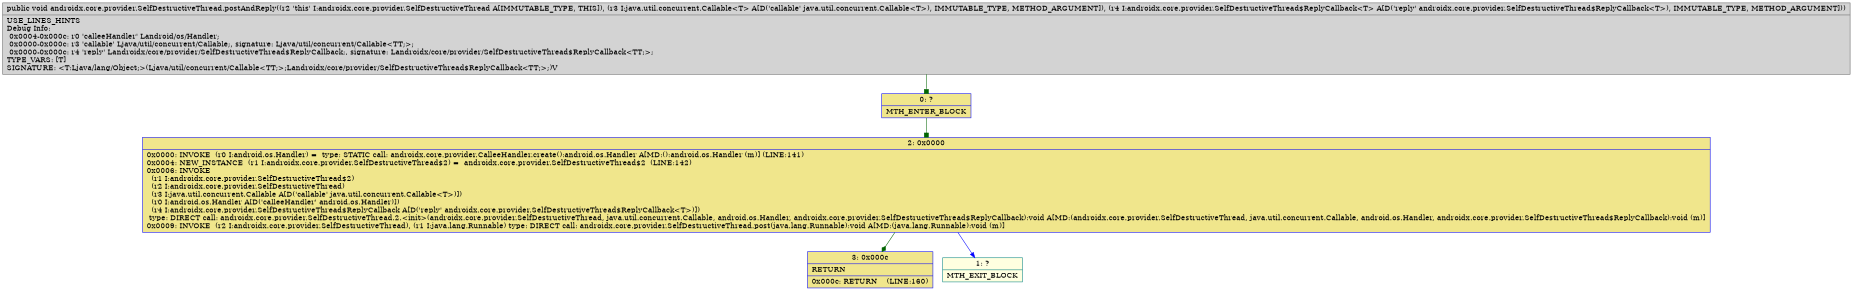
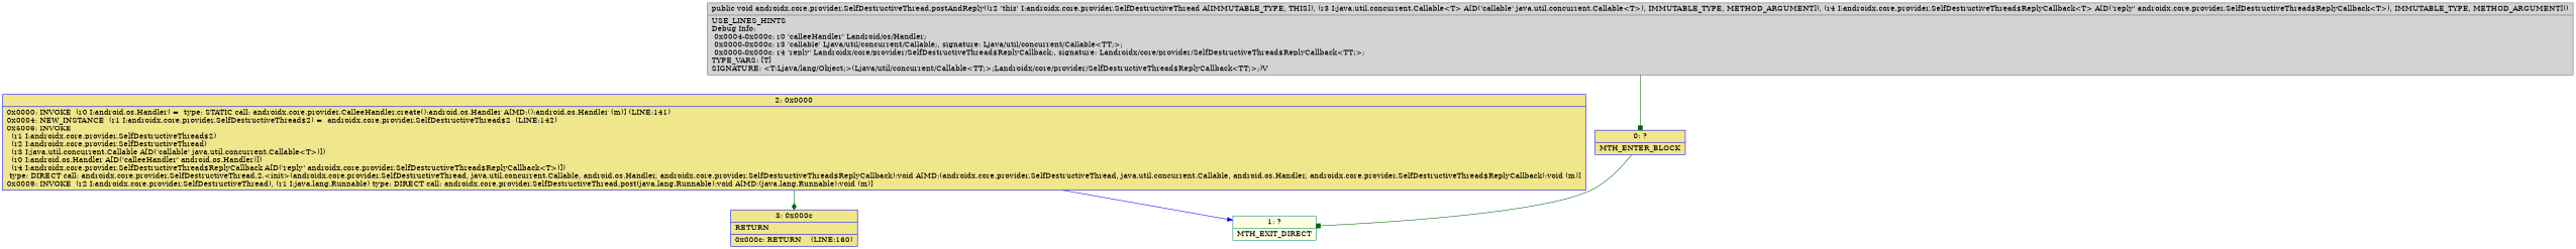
  digraph {
    node [color=blue fillcolor=khaki shape=record style=filled]
    edge [arrowhead=box color=darkgreen]
    n1 [label="{0\:\ ?|MTH_ENTER_BLOCK\l}"]
-   n2 [label="{2\:\ 0x0000|0x0000: INVOKE  (r0 I:android.os.Handler) =  type: STATIC call: androidx.core.provider.CalleeHandler.create():android.os.Handler A[MD:():android.os.Handler (m)] (LINE:141)\l0x0004: NEW_INSTANCE  (r1 I:androidx.core.provider.SelfDestructiveThread$2) =  androidx.core.provider.SelfDestructiveThread$2  (LINE:142)\l0x0006: INVOKE  \l  (r1 I:androidx.core.provider.SelfDestructiveThread$2)\l  (r2 I:androidx.core.provider.SelfDestructiveThread)\l  (r3 I:java.util.concurrent.Callable A[D('callable' java.util.concurrent.Callable\<T\>)])\l  (r0 I:android.os.Handler A[D('calleeHandler' android.os.Handler)])\l  (r4 I:androidx.core.provider.SelfDestructiveThread$ReplyCallback A[D('reply' androidx.core.provider.SelfDestructiveThread$ReplyCallback\<T\>)])\l type: DIRECT call: androidx.core.provider.SelfDestructiveThread.2.\<init\>(androidx.core.provider.SelfDestructiveThread, java.util.concurrent.Callable, android.os.Handler, androidx.core.provider.SelfDestructiveThread$ReplyCallback):void A[MD:(androidx.core.provider.SelfDestructiveThread, java.util.concurrent.Callable, android.os.Handler, androidx.core.provider.SelfDestructiveThread$ReplyCallback):void (m)]\l0x0009: INVOKE  (r2 I:androidx.core.provider.SelfDestructiveThread), (r1 I:java.lang.Runnable) type: DIRECT call: androidx.core.provider.SelfDestructiveThread.post(java.lang.Runnable):void A[MD:(java.lang.Runnable):void (m)]\l}"]
+   n2 [label="{2\:\ 0x0000|0x0000: INVOKE  (r0 I:android.os.Handler) =  type: STATIC call: androidx.core.provider.CalleeHandler.create():android.os.Handler A[MD:():android.os.Handler (m)] (LINE:141)\l0x0004: NEW_INSTANCE  (r1 I:androidx.core.provider.SelfDestructiveThread$2) =  androidx.core.provider.SelfDestructiveThread$2  (LINE:142)\l0x5006: INVOKE  \l  (r1 I:androidx.core.provider.SelfDestructiveThread$2)\l  (r2 I:androidx.core.provider.SelfDestructiveThread)\l  (r3 I:java.util.concurrent.Callable A[D('callable' java.util.concurrent.Callable\<T\>)])\l  (r0 I:android.os.Handler A[D('calleeHandler' android.os.Handler)])\l  (r4 I:androidx.core.provider.SelfDestructiveThread$ReplyCallback A[D('reply' androidx.core.provider.SelfDestructiveThread$ReplyCallback\<T\>)])\l type: DIRECT call: androidx.core.provider.SelfDestructiveThread.2.\<init\>(androidx.core.provider.SelfDestructiveThread, java.util.concurrent.Callable, android.os.Handler, androidx.core.provider.SelfDestructiveThread$ReplyCallback):void A[MD:(androidx.core.provider.SelfDestructiveThread, java.util.concurrent.Callable, android.os.Handler, androidx.core.provider.SelfDestructiveThread$ReplyCallback):void (m)]\l0x0009: INVOKE  (r2 I:androidx.core.provider.SelfDestructiveThread), (r1 I:java.lang.Runnable) type: DIRECT call: androidx.core.provider.SelfDestructiveThread.post(java.lang.Runnable):void A[MD:(java.lang.Runnable):void (m)]\l}"]
    n3 [label="{3\:\ 0x000c|RETURN\l|0x000c: RETURN    (LINE:160)\l}"]
-   n4 [color=teal fillcolor=lightyellow label="{1\:\ ?|MTH_EXIT_BLOCK\l}"]
+   n4 [color=teal fillcolor=lightyellow label="{1\:\ ?|MTH_EXIT_DIRECT\l}"]
    n5 [color=gray40 fillcolor=lightgrey label="{public void androidx.core.provider.SelfDestructiveThread.postAndReply((r2 'this' I:androidx.core.provider.SelfDestructiveThread A[IMMUTABLE_TYPE, THIS]), (r3 I:java.util.concurrent.Callable\<T\> A[D('callable' java.util.concurrent.Callable\<T\>), IMMUTABLE_TYPE, METHOD_ARGUMENT]), (r4 I:androidx.core.provider.SelfDestructiveThread$ReplyCallback\<T\> A[D('reply' androidx.core.provider.SelfDestructiveThread$ReplyCallback\<T\>), IMMUTABLE_TYPE, METHOD_ARGUMENT]))  | USE_LINES_HINTS\lDebug Info:\l  0x0004\-0x000c: r0 'calleeHandler' Landroid\/os\/Handler;\l  0x0000\-0x000c: r3 'callable' Ljava\/util\/concurrent\/Callable;, signature: Ljava\/util\/concurrent\/Callable\<TT;\>;\l  0x0000\-0x000c: r4 'reply' Landroidx\/core\/provider\/SelfDestructiveThread$ReplyCallback;, signature: Landroidx\/core\/provider\/SelfDestructiveThread$ReplyCallback\<TT;\>;\lTYPE_VARS: [T]\lSIGNATURE: \<T:Ljava\/lang\/Object;\>(Ljava\/util\/concurrent\/Callable\<TT;\>;Landroidx\/core\/provider\/SelfDestructiveThread$ReplyCallback\<TT;\>;)V\l}"]
-   n1 -> n2
+   n1 -> n4
    n2 -> n3 [arrowhead=diamond]
    n2 -> n4 [arrowhead=normal color=blue]
    n5 -> n1
  }
